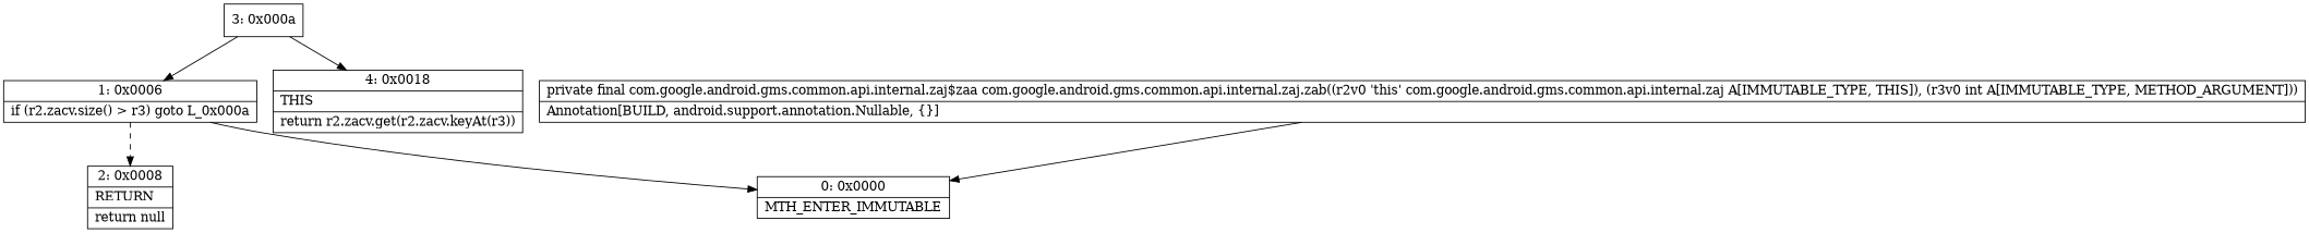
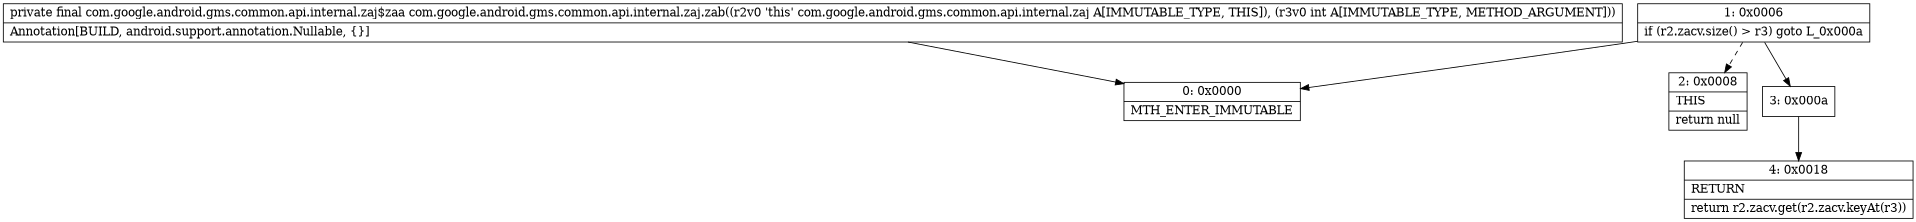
  digraph {
    node [shape=record]
    n1 [label="{0\:\ 0x0000|MTH_ENTER_IMMUTABLE\l}"]
    n2 [label="{1\:\ 0x0006|if (r2.zacv.size() \> r3) goto L_0x000a\l}"]
-   n3 [label="{2\:\ 0x0008|RETURN\l|return null\l}"]
+   n3 [label="{2\:\ 0x0008|THIS\l|return null\l}"]
    n4 [label="{3\:\ 0x000a}"]
-   n5 [label="{4\:\ 0x0018|THIS\l|return r2.zacv.get(r2.zacv.keyAt(r3))\l}"]
+   n5 [label="{4\:\ 0x0018|RETURN\l|return r2.zacv.get(r2.zacv.keyAt(r3))\l}"]
    n6 [label="{private final com.google.android.gms.common.api.internal.zaj$zaa com.google.android.gms.common.api.internal.zaj.zab((r2v0 'this' com.google.android.gms.common.api.internal.zaj A[IMMUTABLE_TYPE, THIS]), (r3v0 int A[IMMUTABLE_TYPE, METHOD_ARGUMENT]))  | Annotation[BUILD, android.support.annotation.Nullable, \{\}]\l}"]
    n2 -> n1
    n2 -> n3 [style=dashed]
-   n4 -> n2
+   n2 -> n4
    n4 -> n5
    n6 -> n1
  }
